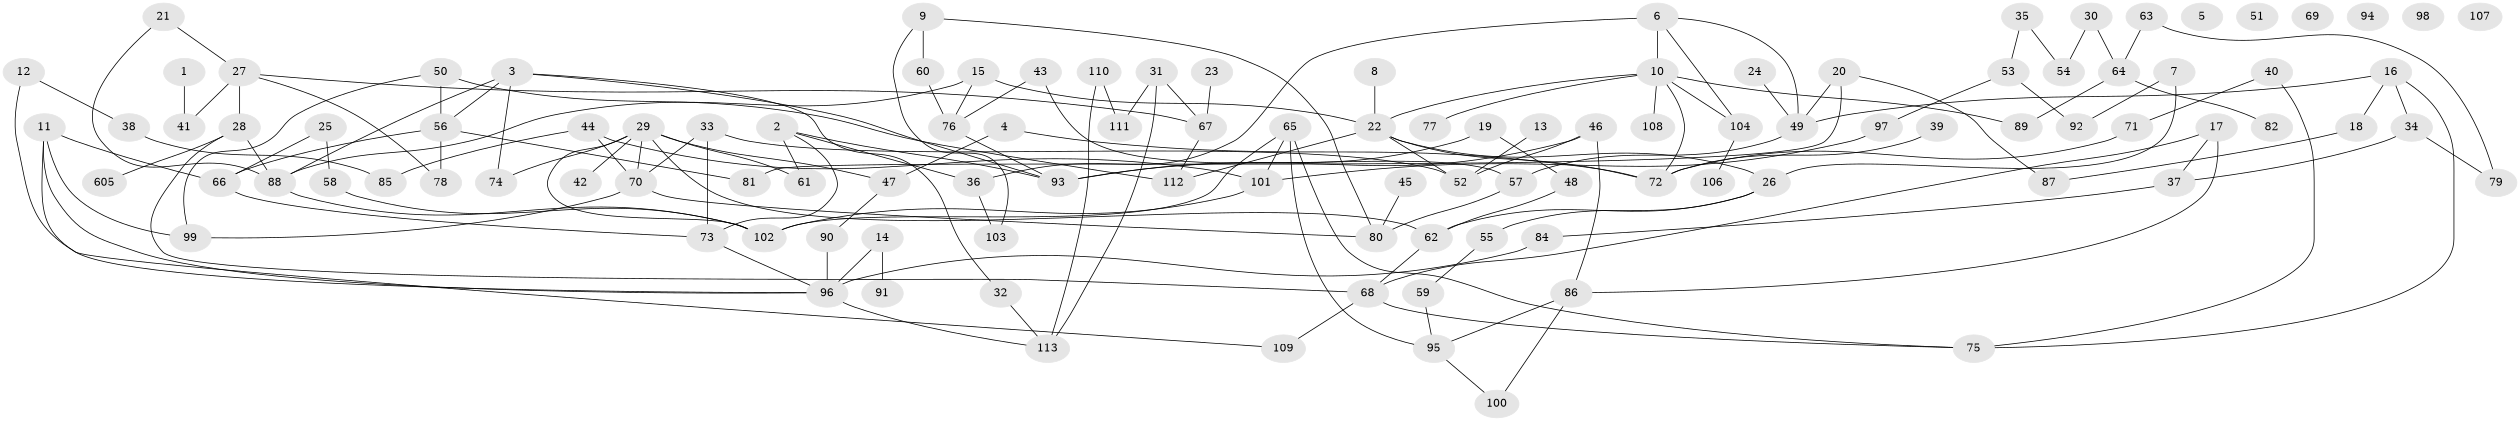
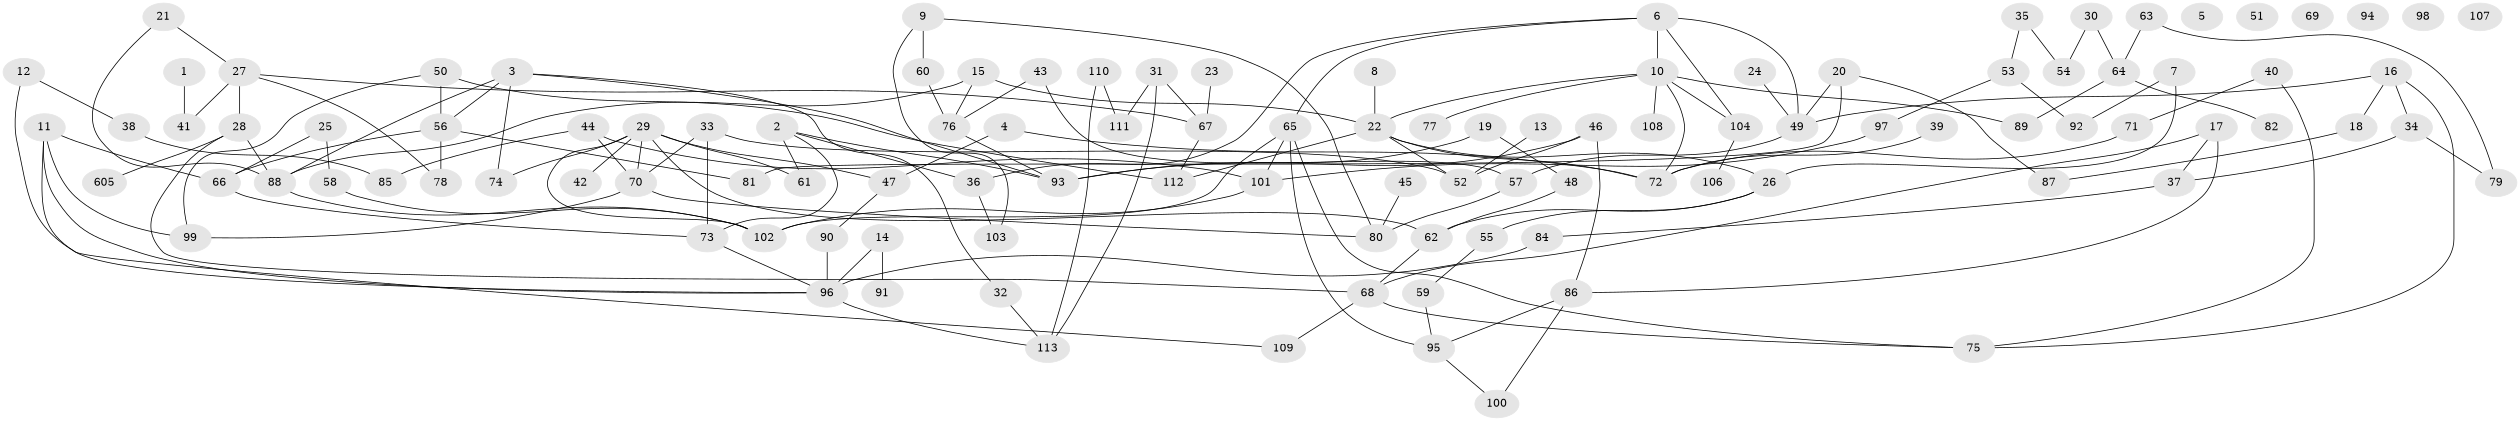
  graph {
    node [color=gray90 style=filled]
    1
    41
    2
    36
    61
    73
    93
    103
    96
    3
    32
    56
    74
    88
    113
    66
    81
    78
    102
    4
    47
    72
    90
    5
    6
    10
    49
    65
    104
    22
    77
    89
    108
    57
    75
    101
    95
    106
    7
    26
    92
    55
    62
    8
    52
    112
    9
    60
    80
    76
    11
    99
    109
    12
    38
    85
    13
    14
    91
    15
    16
    18
    34
    87
    37
    79
    17
    68
    86
    84
    100
    19
    48
    20
    21
    27
    67
    28
    23
    24
    25
    58
    59
    n84 [label=605]
    29
    42
    70
    30
    54
    64
    82
    31
    111
    33
    35
    53
    97
    39
    40
    71
    43
    44
    45
    46
    50
    51
    63
    69
    94
    98
    107
    110
    1 -- 41
    2 -- 36
    2 -- 61
    2 -- 73
    2 -- 93
    36 -- 103
    73 -- 96
    96 -- 113
    3 -- 93
    3 -- 32
    3 -- 56
    3 -- 74
    3 -- 88
    32 -- 113
    56 -- 66
    56 -- 81
    56 -- 78
    88 -- 102
    66 -- 73
    4 -- 47
    4 -- 72
    47 -- 90
    90 -- 96
    6 -- 36
    6 -- 10
    6 -- 49
+   6 -- 65
    6 -- 104
    10 -- 72
    10 -- 104
    10 -- 22
    10 -- 77
    10 -- 89
    10 -- 108
    49 -- 57
    65 -- 102
    65 -- 75
    65 -- 101
    65 -- 95
    104 -- 106
    22 -- 72
    22 -- 26
    22 -- 52
    22 -- 112
    57 -- 80
    101 -- 102
    95 -- 100
    7 -- 26
    7 -- 92
    26 -- 55
    26 -- 62
    55 -- 59
    62 -- 68
    8 -- 22
    9 -- 103
    9 -- 60
    9 -- 80
    60 -- 76
    76 -- 93
    11 -- 96
    11 -- 66
    11 -- 99
    11 -- 109
    12 -- 96
    12 -- 38
    38 -- 85
    13 -- 52
    14 -- 96
    14 -- 91
    15 -- 88
    15 -- 22
    15 -- 76
    16 -- 49
    16 -- 75
    16 -- 18
    16 -- 34
    18 -- 87
    34 -- 37
    34 -- 79
    37 -- 84
    17 -- 37
    17 -- 68
    17 -- 86
    68 -- 75
    68 -- 109
    86 -- 95
    86 -- 100
    84 -- 96
    19 -- 93
    19 -- 48
    48 -- 62
    20 -- 81
    20 -- 49
    20 -- 87
    21 -- 88
    21 -- 27
    27 -- 41
    27 -- 78
    27 -- 67
    27 -- 28
    67 -- 112
    28 -- 88
    28 -- 68
    28 -- n84
    23 -- 67
    24 -- 49
    25 -- 66
    25 -- 58
    58 -- 102
    59 -- 95
    29 -- 61
    29 -- 74
    29 -- 102
    29 -- 47
    29 -- 62
    29 -- 42
    29 -- 70
    70 -- 80
    70 -- 99
    30 -- 54
    30 -- 64
    64 -- 89
    64 -- 82
    31 -- 113
    31 -- 67
    31 -- 111
    33 -- 73
    33 -- 52
    33 -- 70
    35 -- 54
    35 -- 53
    53 -- 92
    53 -- 97
    97 -- 101
    39 -- 72
    40 -- 75
    40 -- 71
    71 -- 72
    43 -- 57
    43 -- 76
    44 -- 101
    44 -- 85
    44 -- 70
    45 -- 80
    46 -- 93
    46 -- 52
    46 -- 86
    50 -- 56
    50 -- 112
    50 -- 99
    63 -- 79
    63 -- 64
    110 -- 113
    110 -- 111
  }
